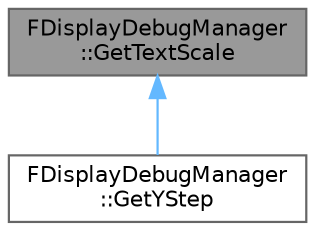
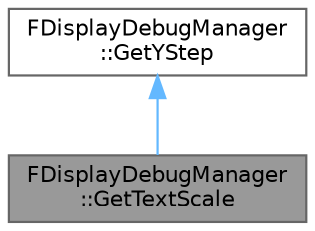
  digraph {
    rankdir=TB
    node [fontname=Helvetica fontsize=10 shape=box style=filled]
    n1 [color=gray40 fillcolor=grey60 fontcolor=black height=0.2 label="FDisplayDebugManager\l::GetTextScale" width=0.4]
    n2 [color=grey40 fillcolor=white height=0.2 label="FDisplayDebugManager\l::GetYStep" width=0.4]
-   n1 -> n2 [color=steelblue1 dir=back fontname=Helvetica fontsize=10 labelfontname=Helvetica labelfontsize=10 style=solid]
+   n2 -> n1 [color=steelblue1 dir=back fontname=Helvetica fontsize=10 labelfontname=Helvetica labelfontsize=10 style=solid]
  }
